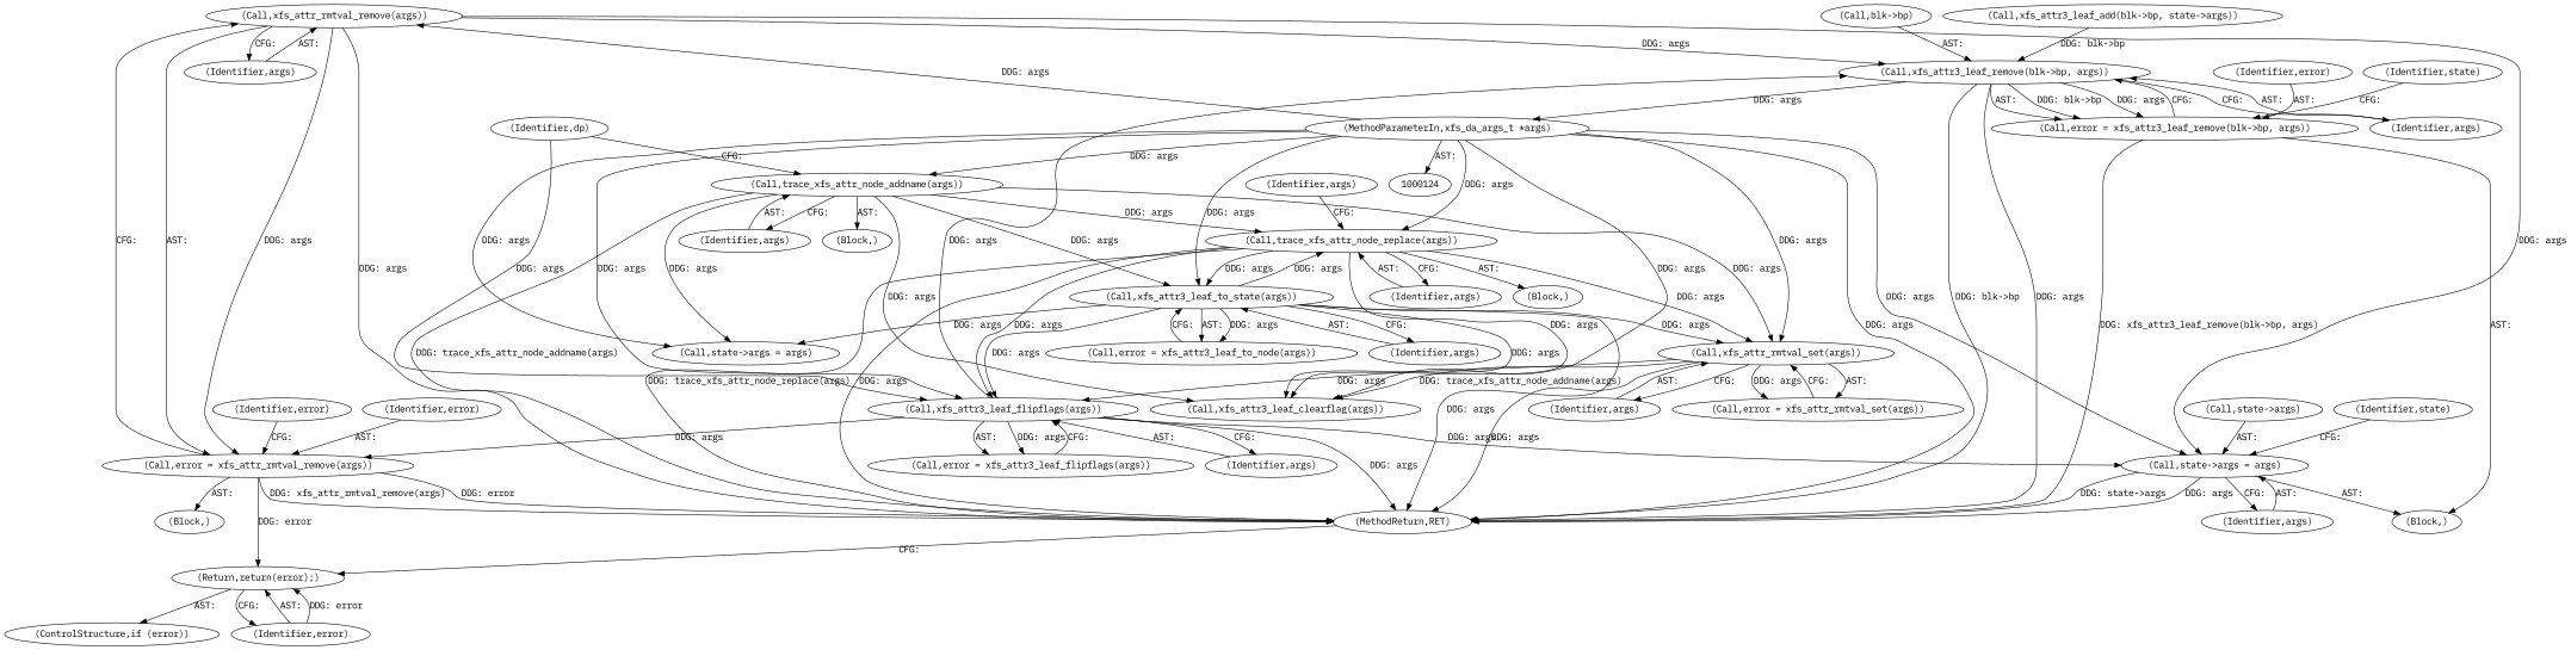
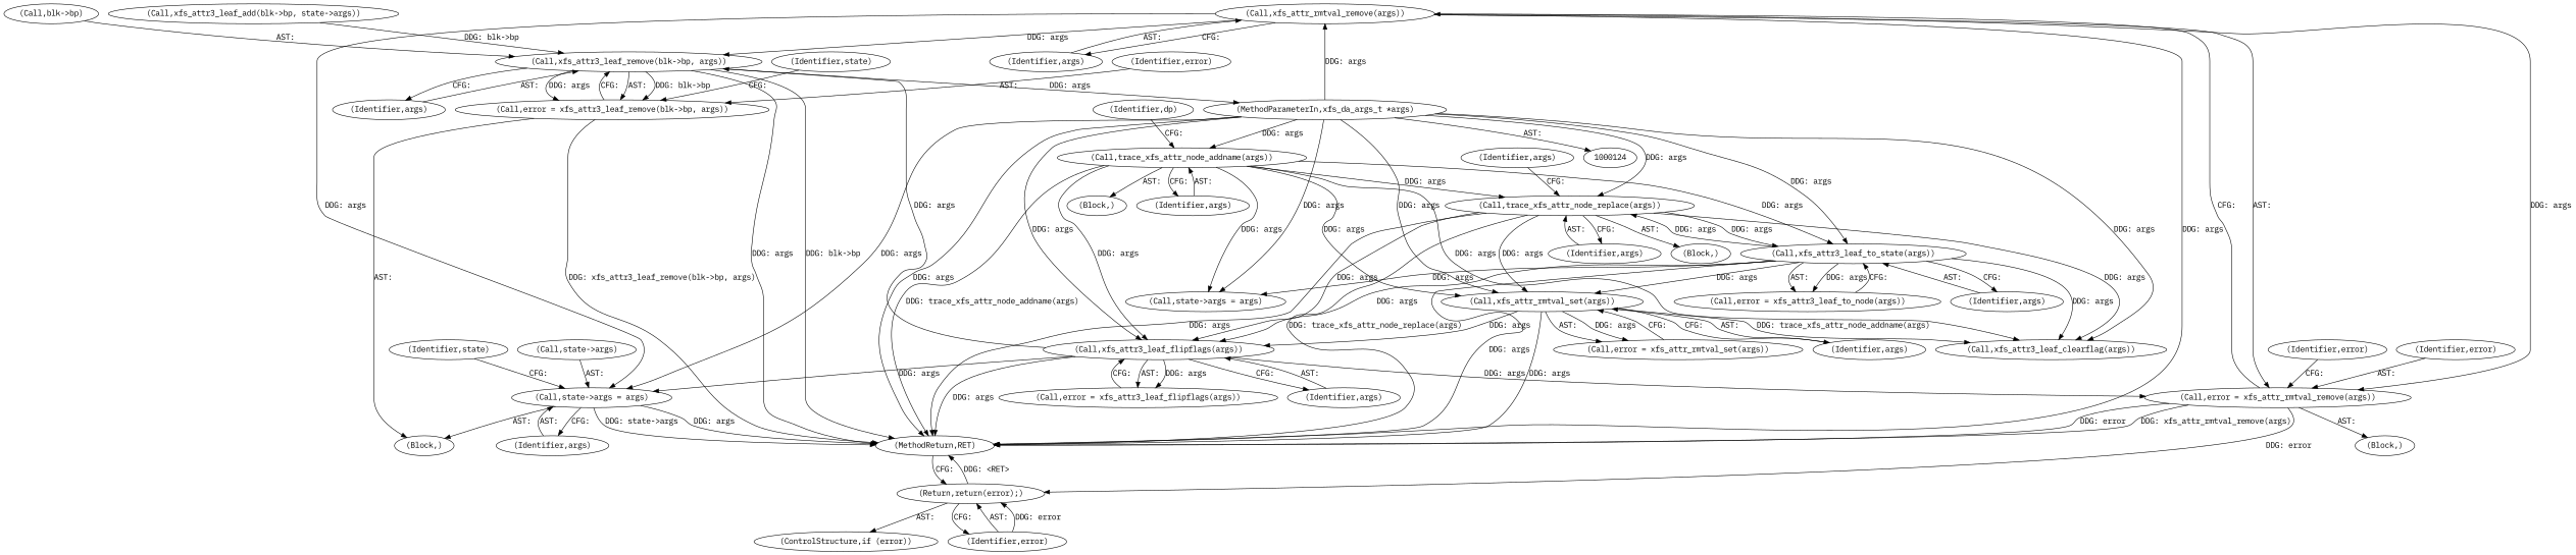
  digraph {
    fontname="IBM Plex Mono"
    node [fontname="IBM Plex Mono"]
    edge [fontname="IBM Plex Mono"]
    n1 [label="(Call,xfs_attr_rmtval_remove(args))"]
    n2 [label="(Call,error = xfs_attr_rmtval_remove(args))"]
    n3 [label="(Call,state->args = args)"]
    n4 [label="(Call,xfs_attr3_leaf_remove(blk->bp, args))"]
    n5 [label="(Identifier,args)"]
    n6 [label="(MethodReturn,RET)"]
    n7 [label="(Return,return(error);)"]
    n8 [label="(Block,)"]
    n9 [label="(Block,)"]
    n10 [label="(Identifier,args)"]
    n11 [label="(MethodParameterIn,xfs_da_args_t *args)"]
    n12 [label="(Call,error = xfs_attr3_leaf_remove(blk->bp, args))"]
    n13 [label="(Identifier,args)"]
    n14 [label="(Call,xfs_attr3_leaf_flipflags(args))"]
    n15 [label="(Call,error = xfs_attr3_leaf_flipflags(args))"]
    n16 [label="(Identifier,args)"]
    n17 [label="(Call,trace_xfs_attr_node_replace(args))"]
    n18 [label="(Call,xfs_attr3_leaf_to_state(args))"]
    n19 [label="(Call,xfs_attr_rmtval_set(args))"]
    n20 [label="(Identifier,args)"]
    n21 [label="(Block,)"]
    n22 [label="(Call,xfs_attr3_leaf_clearflag(args))"]
    n23 [label="(Call,state->args = args)"]
    n24 [label="(Call,error = xfs_attr3_leaf_to_node(args))"]
    n25 [label="(Identifier,args)"]
    n26 [label="(Call,error = xfs_attr_rmtval_set(args))"]
    n27 [label="(Identifier,args)"]
    n28 [label="(Call,trace_xfs_attr_node_addname(args))"]
    1000124
    n30 [label="(Identifier,args)"]
    n31 [label="(Block,)"]
    n32 [label="(ControlStructure,if (error))"]
    n33 [label="(Identifier,error)"]
    n34 [label="(Call,blk->bp)"]
    n35 [label="(Call,xfs_attr3_leaf_add(blk->bp, state->args))"]
    n36 [label="(Identifier,state)"]
    n37 [label="(Identifier,args)"]
    n38 [label="(Identifier,error)"]
    n39 [label="(Identifier,error)"]
    n40 [label="(Identifier,dp)"]
    n41 [label="(Call,state->args)"]
    n42 [label="(Identifier,error)"]
    n43 [label="(Identifier,state)"]
    n1 -> n2 [label="AST: "]
    n1 -> n2 [label="DDG: args"]
    n1 -> n3 [label="DDG: args"]
    n1 -> n4 [label="DDG: args"]
    n1 -> n5 [label="CFG: "]
    n1 -> n6 [label="DDG: args"]
    n2 -> n1 [label="CFG: "]
    n2 -> n6 [label="DDG: xfs_attr_rmtval_remove(args)"]
    n2 -> n6 [label="DDG: error"]
    n2 -> n7 [label="DDG: error"]
    n2 -> n8 [label="AST: "]
    n3 -> n6 [label="DDG: args"]
    n3 -> n6 [label="DDG: state->args"]
    n3 -> n9 [label="AST: "]
    n3 -> n10 [label="CFG: "]
    n4 -> n6 [label="DDG: args"]
    n4 -> n6 [label="DDG: blk->bp"]
    n4 -> n11 [label="DDG: args"]
    n4 -> n12 [label="AST: "]
    n4 -> n12 [label="DDG: blk->bp"]
    n4 -> n12 [label="DDG: args"]
    n4 -> n13 [label="CFG: "]
    n5 -> n1 [label="AST: "]
    n6 -> n7 [label="CFG: "]
+   n7 -> n6 [label="DDG: <RET>"]
    n7 -> n32 [label="AST: "]
    n7 -> n33 [label="CFG: "]
    n10 -> n3 [label="AST: "]
    n11 -> n1 [label="DDG: args"]
    n11 -> n3 [label="DDG: args"]
    n11 -> n6 [label="DDG: args"]
    n11 -> n14 [label="DDG: args"]
    n11 -> n17 [label="DDG: args"]
    n11 -> n18 [label="DDG: args"]
    n11 -> n19 [label="DDG: args"]
    n11 -> n22 [label="DDG: args"]
    n11 -> n23 [label="DDG: args"]
    n11 -> n28 [label="DDG: args"]
    n11 -> 1000124 [label="AST: "]
    n12 -> n4 [label="CFG: "]
    n12 -> n6 [label="DDG: xfs_attr3_leaf_remove(blk->bp, args)"]
    n12 -> n9 [label="AST: "]
    n13 -> n4 [label="AST: "]
    n14 -> n2 [label="DDG: args"]
    n14 -> n3 [label="DDG: args"]
    n14 -> n4 [label="DDG: args"]
    n14 -> n6 [label="DDG: args"]
    n14 -> n15 [label="AST: "]
    n14 -> n15 [label="DDG: args"]
    n14 -> n16 [label="CFG: "]
    n15 -> n14 [label="CFG: "]
    n16 -> n14 [label="AST: "]
    n17 -> n6 [label="DDG: args"]
    n17 -> n6 [label="DDG: trace_xfs_attr_node_replace(args)"]
    n17 -> n14 [label="DDG: args"]
    n17 -> n18 [label="DDG: args"]
    n17 -> n19 [label="DDG: args"]
    n17 -> n20 [label="CFG: "]
    n17 -> n21 [label="AST: "]
    n17 -> n22 [label="DDG: args"]
    n18 -> n6 [label="DDG: args"]
    n18 -> n14 [label="DDG: args"]
    n18 -> n17 [label="DDG: args"]
    n18 -> n19 [label="DDG: args"]
    n18 -> n22 [label="DDG: args"]
    n18 -> n23 [label="DDG: args"]
    n18 -> n24 [label="AST: "]
    n18 -> n24 [label="DDG: args"]
    n18 -> n25 [label="CFG: "]
    n19 -> n6 [label="DDG: args"]
    n19 -> n14 [label="DDG: args"]
    n19 -> n22 [label="DDG: trace_xfs_attr_node_addname(args)"]
    n19 -> n26 [label="AST: "]
    n19 -> n26 [label="DDG: args"]
    n19 -> n27 [label="CFG: "]
    n20 -> n17 [label="AST: "]
    n24 -> n18 [label="CFG: "]
    n25 -> n18 [label="AST: "]
    n26 -> n19 [label="CFG: "]
    n27 -> n19 [label="AST: "]
    n28 -> n6 [label="DDG: trace_xfs_attr_node_addname(args)"]
-   n40 -> n14 [label="DDG: args"]
+   n28 -> n14 [label="DDG: args"]
    n28 -> n17 [label="DDG: args"]
    n28 -> n18 [label="DDG: args"]
    n28 -> n19 [label="DDG: args"]
    n28 -> n22 [label="DDG: args"]
    n28 -> n23 [label="DDG: args"]
    n28 -> n30 [label="CFG: "]
    n28 -> n31 [label="AST: "]
    n30 -> n28 [label="AST: "]
    n33 -> n7 [label="AST: "]
    n33 -> n7 [label="DDG: error"]
    n34 -> n4 [label="AST: "]
    n35 -> n4 [label="DDG: blk->bp"]
    n36 -> n12 [label="CFG: "]
    n37 -> n17 [label="CFG: "]
    n38 -> n2 [label="AST: "]
    n39 -> n2 [label="CFG: "]
    n40 -> n28 [label="CFG: "]
    n41 -> n3 [label="AST: "]
    n42 -> n12 [label="AST: "]
    n43 -> n3 [label="CFG: "]
  }
